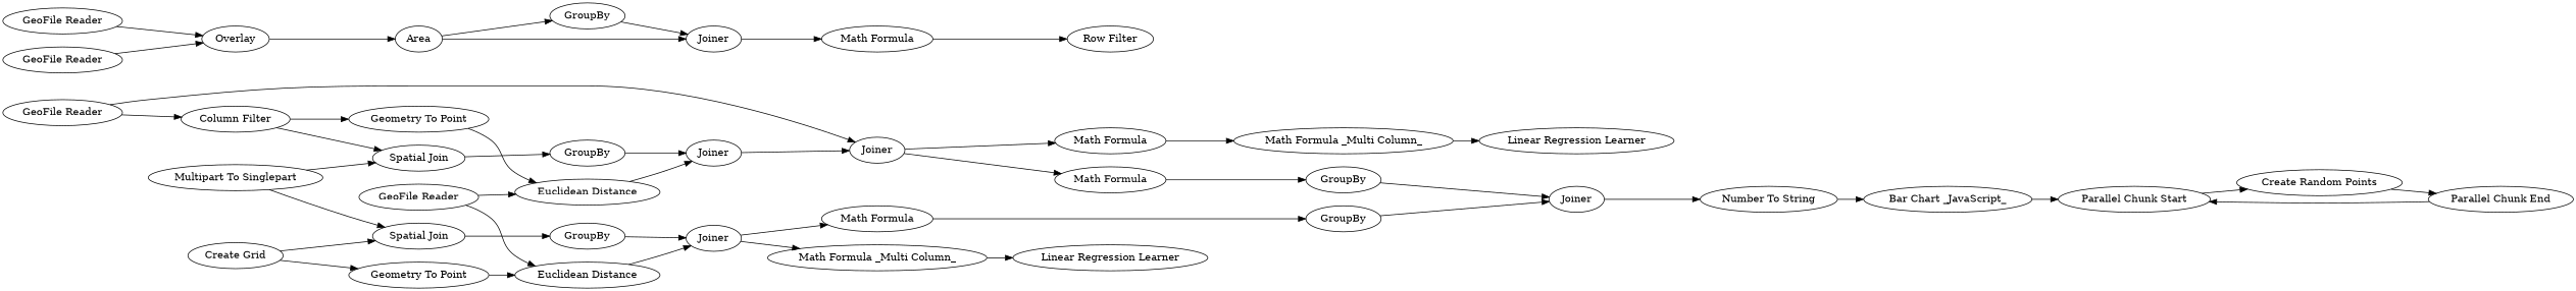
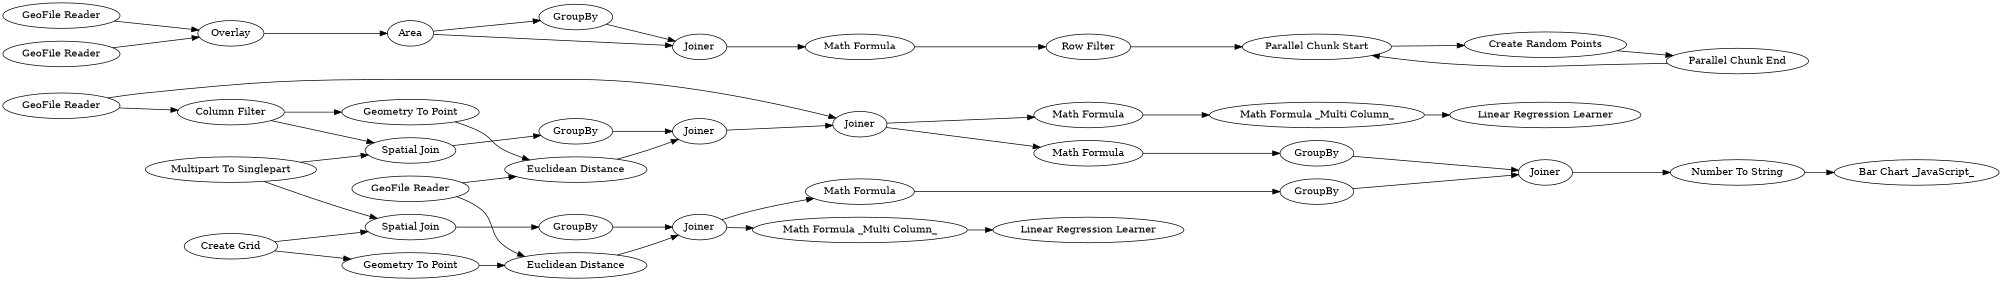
  digraph {
    rankdir=LR
    n1 [label="GeoFile Reader"]
    n2 [label="Column Filter"]
    n3 [label=Joiner]
    n4 [label="Geometry To Point"]
    n5 [label="Spatial Join"]
    n6 [label="Math Formula"]
    n7 [label="Math Formula"]
    n8 [label="Create Grid"]
    n9 [label="Spatial Join"]
    n10 [label="Geometry To Point"]
    n11 [label="Euclidean Distance"]
    n12 [label=GroupBy]
    n13 [label="Euclidean Distance"]
    n14 [label=Joiner]
    n15 [label="Math Formula _Multi Column_"]
    n16 [label="Math Formula"]
    n17 [label="Linear Regression Learner"]
    n18 [label=GroupBy]
    n19 [label=GroupBy]
    n20 [label=Area]
    n21 [label=GroupBy]
    n22 [label=Joiner]
    n23 [label="Math Formula"]
    n24 [label=Joiner]
    n25 [label="Number To String"]
    n26 [label="Bar Chart _JavaScript_"]
    n27 [label="Row Filter"]
    n28 [label="Parallel Chunk Start"]
    n29 [label="Create Random Points"]
    n30 [label="Parallel Chunk End"]
    n31 [label=Joiner]
    n32 [label="Multipart To Singlepart"]
    n33 [label="Math Formula _Multi Column_"]
    n34 [label="Linear Regression Learner"]
    n35 [label=GroupBy]
    n36 [label="GeoFile Reader"]
    n37 [label=Overlay]
    n38 [label="GeoFile Reader"]
    n39 [label="GeoFile Reader"]
    n1 -> n2
    n1 -> n3
    n2 -> n4
    n2 -> n5
    n3 -> n6
    n3 -> n7
    n4 -> n11
    n5 -> n12
    n6 -> n33
    n7 -> n35
    n8 -> n9
    n8 -> n10
    n9 -> n19
    n10 -> n13
    n11 -> n31
    n12 -> n31
    n13 -> n14
    n14 -> n15
    n14 -> n16
    n15 -> n17
    n16 -> n18
    n18 -> n24
    n19 -> n14
    n20 -> n21
    n20 -> n22
    n21 -> n22
    n22 -> n23
    n23 -> n27
    n24 -> n25
    n25 -> n26
-   n26 -> n28
+   n27 -> n28
    n28 -> n29
    n29 -> n30
    n30 -> n28
    n31 -> n3
    n32 -> n5
    n32 -> n9
    n33 -> n34
    n35 -> n24
    n36 -> n11
    n36 -> n13
    n37 -> n20
    n38 -> n37
    n39 -> n37
  }
